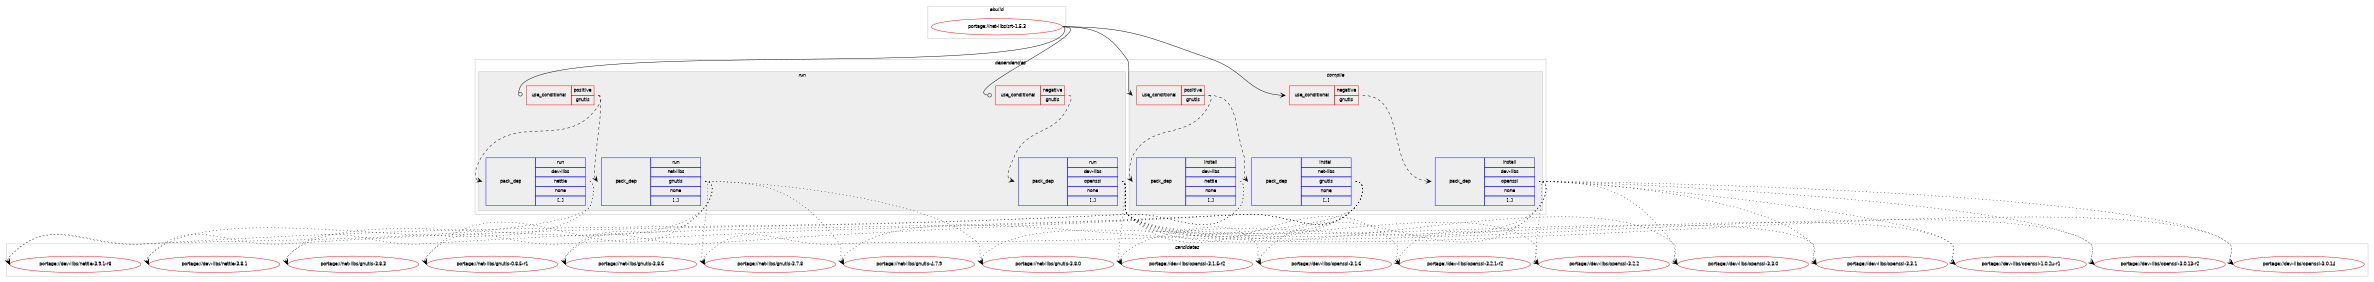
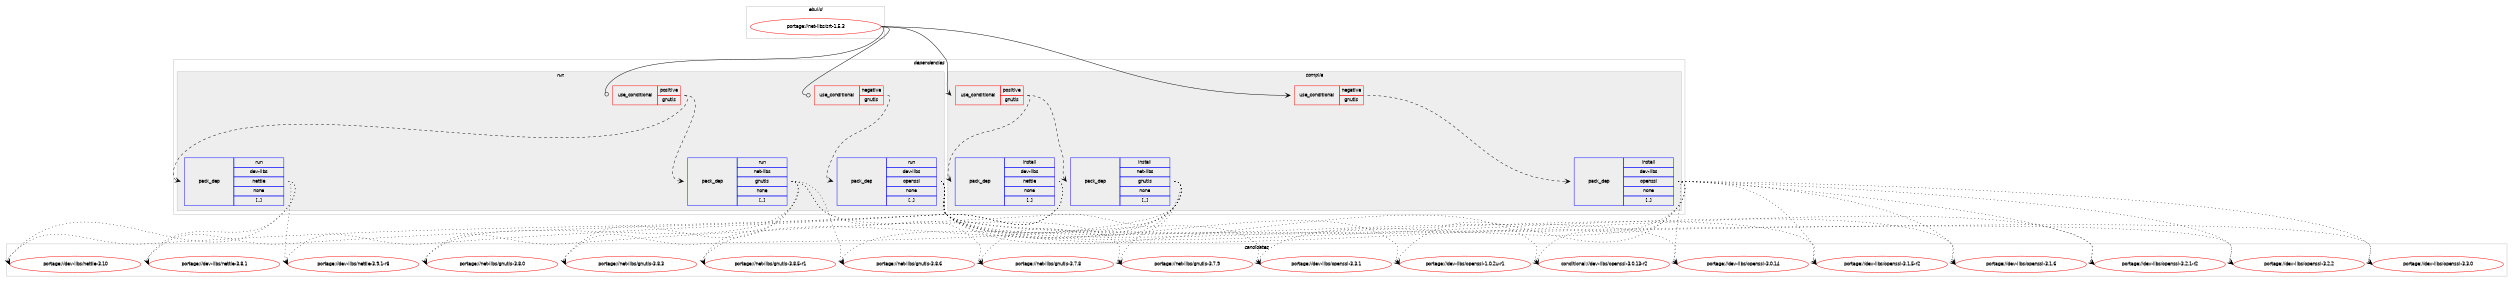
  digraph {
    compound=true
    concentrate=true
    fontname=Helvetica
    fontsize=10
    newrank=true
    rankdir=TB
    ranksep=1.5
    node [color=red fontname=Helvetica fontsize=10]
    edge [arrowhead=vee headport=w style=dotted tailport=e weight=100]
    n1 [label="portage://net-libs/srt-1.5.3" width=4]
    n2 [color=blue label=<<TABLE BORDER="0" CELLBORDER="1" CELLSPACING="0" CELLPADDING="4" WIDTH="220"><TR><TD ROWSPAN="6" CELLPADDING="30">pack_dep</TD></TR><TR><TD WIDTH="110">install</TD></TR><TR><TD>dev-libs</TD></TR><TR><TD>openssl</TD></TR><TR><TD>none</TD></TR><TR><TD>[,,]</TD></TR></TABLE>> shape=none]
    n3 [label=<<TABLE BORDER="0" CELLBORDER="1" CELLSPACING="0" CELLPADDING="4"><TR><TD ROWSPAN="3" CELLPADDING="10">use_conditional</TD></TR><TR><TD>negative</TD></TR><TR><TD>gnutls</TD></TR></TABLE>> shape=none]
    n4 [color=blue label=<<TABLE BORDER="0" CELLBORDER="1" CELLSPACING="0" CELLPADDING="4" WIDTH="220"><TR><TD ROWSPAN="6" CELLPADDING="30">pack_dep</TD></TR><TR><TD WIDTH="110">install</TD></TR><TR><TD>dev-libs</TD></TR><TR><TD>nettle</TD></TR><TR><TD>none</TD></TR><TR><TD>[,,]</TD></TR></TABLE>> shape=none]
    n5 [color=blue label=<<TABLE BORDER="0" CELLBORDER="1" CELLSPACING="0" CELLPADDING="4" WIDTH="220"><TR><TD ROWSPAN="6" CELLPADDING="30">pack_dep</TD></TR><TR><TD WIDTH="110">install</TD></TR><TR><TD>net-libs</TD></TR><TR><TD>gnutls</TD></TR><TR><TD>none</TD></TR><TR><TD>[,,]</TD></TR></TABLE>> shape=none]
    n6 [label=<<TABLE BORDER="0" CELLBORDER="1" CELLSPACING="0" CELLPADDING="4"><TR><TD ROWSPAN="3" CELLPADDING="10">use_conditional</TD></TR><TR><TD>positive</TD></TR><TR><TD>gnutls</TD></TR></TABLE>> shape=none]
    n7 [color=blue label=<<TABLE BORDER="0" CELLBORDER="1" CELLSPACING="0" CELLPADDING="4" WIDTH="220"><TR><TD ROWSPAN="6" CELLPADDING="30">pack_dep</TD></TR><TR><TD WIDTH="110">run</TD></TR><TR><TD>dev-libs</TD></TR><TR><TD>openssl</TD></TR><TR><TD>none</TD></TR><TR><TD>[,,]</TD></TR></TABLE>> shape=none]
    n8 [label=<<TABLE BORDER="0" CELLBORDER="1" CELLSPACING="0" CELLPADDING="4"><TR><TD ROWSPAN="3" CELLPADDING="10">use_conditional</TD></TR><TR><TD>negative</TD></TR><TR><TD>gnutls</TD></TR></TABLE>> shape=none]
    n9 [color=blue label=<<TABLE BORDER="0" CELLBORDER="1" CELLSPACING="0" CELLPADDING="4" WIDTH="220"><TR><TD ROWSPAN="6" CELLPADDING="30">pack_dep</TD></TR><TR><TD WIDTH="110">run</TD></TR><TR><TD>dev-libs</TD></TR><TR><TD>nettle</TD></TR><TR><TD>none</TD></TR><TR><TD>[,,]</TD></TR></TABLE>> shape=none]
    n10 [color=blue label=<<TABLE BORDER="0" CELLBORDER="1" CELLSPACING="0" CELLPADDING="4" WIDTH="220"><TR><TD ROWSPAN="6" CELLPADDING="30">pack_dep</TD></TR><TR><TD WIDTH="110">run</TD></TR><TR><TD>net-libs</TD></TR><TR><TD>gnutls</TD></TR><TR><TD>none</TD></TR><TR><TD>[,,]</TD></TR></TABLE>> shape=none]
    n11 [label=<<TABLE BORDER="0" CELLBORDER="1" CELLSPACING="0" CELLPADDING="4"><TR><TD ROWSPAN="3" CELLPADDING="10">use_conditional</TD></TR><TR><TD>positive</TD></TR><TR><TD>gnutls</TD></TR></TABLE>> shape=none]
    n12 [label="portage://dev-libs/openssl-3.3.1" width=4]
    n13 [label="portage://dev-libs/openssl-3.3.0" width=4]
    n14 [label="portage://dev-libs/openssl-3.2.2" width=4]
    n15 [label="portage://dev-libs/openssl-3.2.1-r2" width=4]
    n16 [label="portage://dev-libs/openssl-3.1.6" width=4]
    n17 [label="portage://dev-libs/openssl-3.1.5-r2" width=4]
    n18 [label="portage://dev-libs/openssl-3.0.14" width=4]
-   n19 [label="portage://dev-libs/openssl-3.0.13-r2" width=4]
+   n19 [label="conditional://dev-libs/openssl-3.0.13-r2" width=4]
    n20 [label="portage://dev-libs/openssl-1.0.2u-r1" width=4]
+   n21 [label="portage://dev-libs/nettle-3.10" width=4]
    n22 [label="portage://dev-libs/nettle-3.9.1-r8" width=4]
    n23 [label="portage://dev-libs/nettle-3.8.1" width=4]
    n24 [label="portage://net-libs/gnutls-3.8.6" width=4]
-   n25 [label="portage://net-libs/gnutls-0.8.5-r1" width=4]
+   n25 [label="portage://net-libs/gnutls-3.8.5-r1" width=4]
    n26 [label="portage://net-libs/gnutls-3.8.3" width=4]
    n27 [label="portage://net-libs/gnutls-3.8.0" width=4]
-   n28 [label="portage://net-libs/gnutls-4.7.9" width=4]
+   n28 [label="portage://net-libs/gnutls-3.7.9" width=4]
    n29 [label="portage://net-libs/gnutls-3.7.8" width=4]
    subgraph cluster_1 {
      color=gray
      label=<<i>ebuild</i>>
      rank=same
      n1
    }
    subgraph cluster_2 {
      color=gray
      label=<<i>dependencies</i>>
      subgraph cluster_3 {
        color=gray
        fillcolor="#eeeeee"
        label=<<i>compile</i>>
        style=filled
        subgraph sub_4 {
          color=gray
          fillcolor="#eeeeee"
          label=<<i>compile</i>>
          style=filled
          n3
          subgraph sub_5 {
            color=gray
            fillcolor="#eeeeee"
            label=<<i>compile</i>>
            style=filled
            n2
          }
        }
        subgraph sub_6 {
          color=gray
          fillcolor="#eeeeee"
          label=<<i>compile</i>>
          style=filled
          n6
          subgraph sub_7 {
            color=gray
            fillcolor="#eeeeee"
            label=<<i>compile</i>>
            style=filled
            n4
          }
          subgraph sub_8 {
            color=gray
            fillcolor="#eeeeee"
            label=<<i>compile</i>>
            style=filled
            n5
          }
        }
      }
      subgraph cluster_9 {
        color=gray
        fillcolor="#eeeeee"
        label=<<i>compile and run</i>>
        style=filled
      }
      subgraph cluster_10 {
        color=gray
        fillcolor="#eeeeee"
        label=<<i>run</i>>
        style=filled
        subgraph sub_11 {
          color=gray
          fillcolor="#eeeeee"
          label=<<i>run</i>>
          style=filled
          n8
          subgraph sub_12 {
            color=gray
            fillcolor="#eeeeee"
            label=<<i>run</i>>
            style=filled
            n7
          }
        }
        subgraph sub_13 {
          color=gray
          fillcolor="#eeeeee"
          label=<<i>run</i>>
          style=filled
          n11
          subgraph sub_14 {
            color=gray
            fillcolor="#eeeeee"
            label=<<i>run</i>>
            style=filled
            n9
          }
          subgraph sub_15 {
            color=gray
            fillcolor="#eeeeee"
            label=<<i>run</i>>
            style=filled
            n10
          }
        }
      }
    }
    subgraph cluster_16 {
      color=gray
      label=<<i>candidates</i>>
      rank=same
      subgraph sub_17 {
        color=black
        label=<<i>candidates</i>>
        nodesep=1
        rank=same
        n12
        n13
        n14
        n15
        n16
        n17
        n18
        n19
        n20
      }
      subgraph sub_18 {
        color=black
        label=<<i>candidates</i>>
        nodesep=1
        rank=same
+       n21
        n22
        n23
      }
      subgraph sub_19 {
        color=black
        label=<<i>candidates</i>>
        nodesep=1
        rank=same
        n24
        n25
        n26
        n27
        n28
        n29
      }
      subgraph sub_20 {
        color=black
        label=<<i>candidates</i>>
        nodesep=1
        rank=same
        n12
        n13
        n14
        n15
        n16
        n17
        n18
        n19
        n20
      }
      subgraph sub_21 {
        color=black
        label=<<i>candidates</i>>
        nodesep=1
        rank=same
+       n21
        n22
        n23
      }
      subgraph sub_22 {
        color=black
        label=<<i>candidates</i>>
        nodesep=1
        rank=same
        n24
        n25
        n26
        n27
        n28
        n29
      }
    }
    n1 -> n3 [style=solid weight=20]
    n1 -> n6 [style=solid weight=20]
    n1 -> n8 [arrowhead=odot style=solid weight=20]
    n1 -> n11 [arrowhead=odot style=solid weight=20]
    n2 -> n12
    n2 -> n13
    n2 -> n14
    n2 -> n15
    n2 -> n16
    n2 -> n17
    n2 -> n18
    n2 -> n19
    n2 -> n20
    n3 -> n2 [style=dashed weight=20]
+   n4 -> n21
    n4 -> n22
    n4 -> n23
    n5 -> n24
    n5 -> n25
    n5 -> n26
    n5 -> n27
    n5 -> n28
    n5 -> n29
    n6 -> n4 [style=dashed weight=20]
    n6 -> n5 [style=dashed weight=20]
    n7 -> n12
    n7 -> n13
    n7 -> n14
    n7 -> n15
    n7 -> n16
    n7 -> n17
    n7 -> n18
    n7 -> n19
    n7 -> n20
    n8 -> n7 [style=dashed weight=20]
+   n9 -> n21
    n9 -> n22
    n9 -> n23
    n10 -> n24
    n10 -> n25
    n10 -> n26
    n10 -> n27
    n10 -> n28
    n10 -> n29
    n11 -> n9 [style=dashed weight=20]
    n11 -> n10 [style=dashed weight=20]
  }
